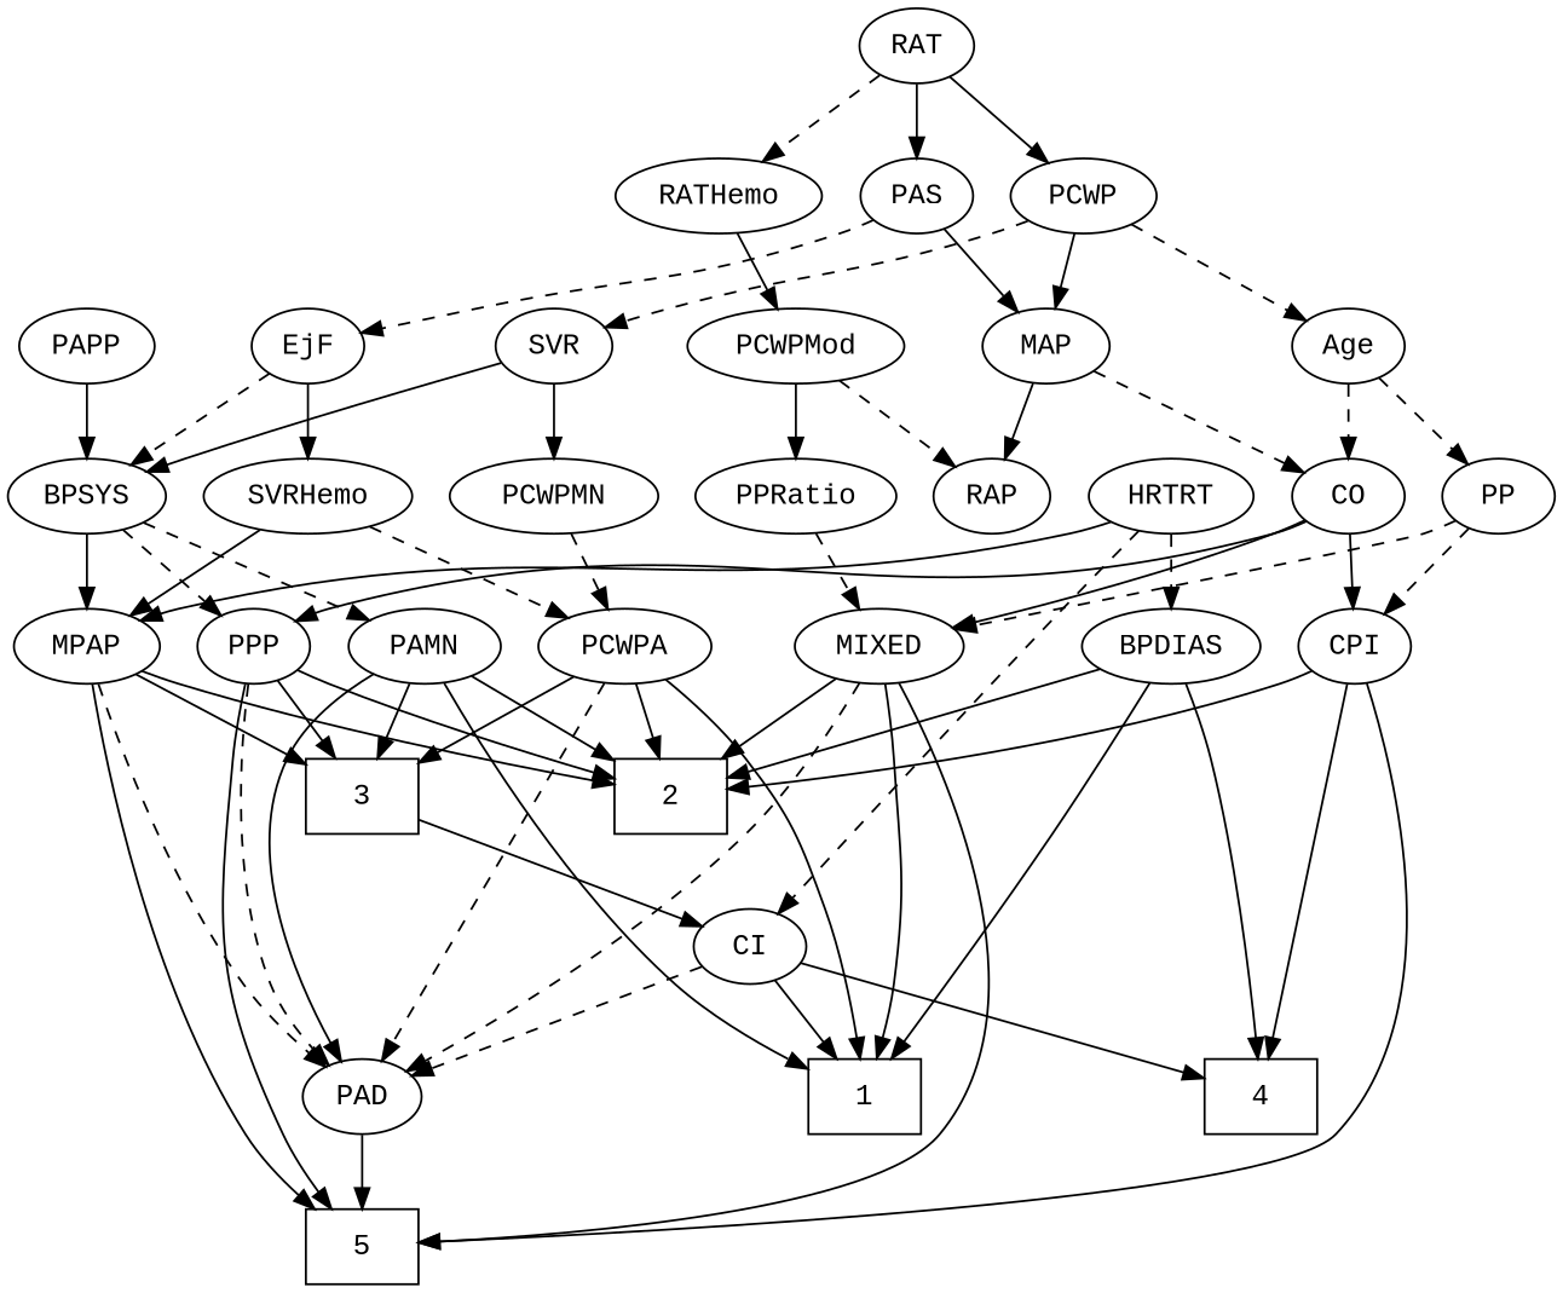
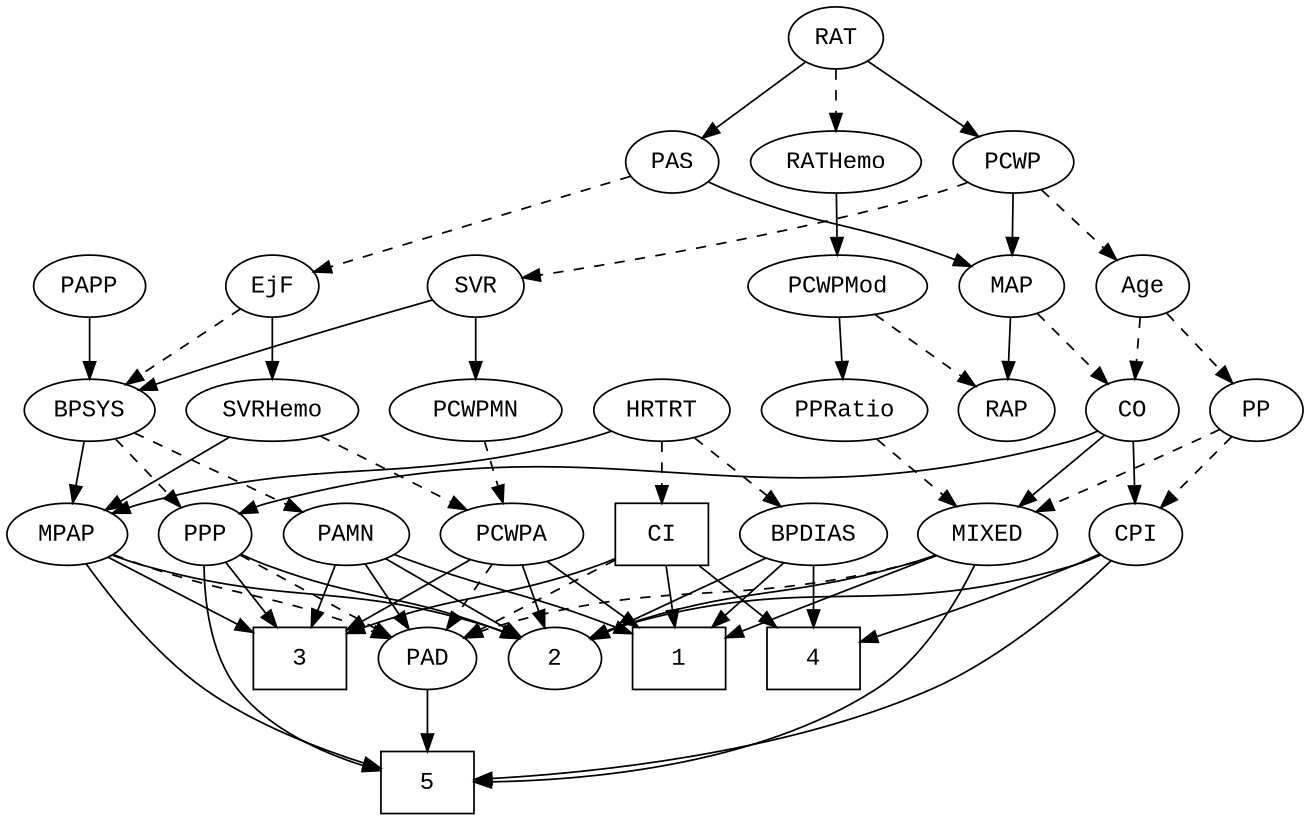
  strict digraph {
    fontname="Liberation Mono"
    node [fontname="Liberation Mono"]
    edge [fontname="Liberation Mono" style=solid]
    1 [height=0.5 shape=box width=0.75]
-   2 [height=0.5 shape=box width=0.75]
+   2 [height=0.5 shape=ellipse width=0.75]
    3 [height=0.5 shape=box width=0.75]
    4 [height=0.5 shape=box width=0.75]
    5 [height=0.5 shape=box width=0.75]
    Age [height=0.5 width=0.75]
    CO [height=0.5 width=0.75]
    PP [height=0.5 width=0.75]
    MIXED [height=0.5 width=1.1193]
    PPP [height=0.5 width=0.75]
    CPI [height=0.5 width=0.75]
    PAD [height=0.5 width=0.79437]
    EjF [height=0.5 width=0.75]
    SVRHemo [height=0.5 width=1.3902]
    BPSYS [height=0.5 width=1.0471]
    MPAP [height=0.5 width=0.97491]
    PCWPA [height=0.5 width=1.1555]
    HRTRT [height=0.5 width=1.1013]
    BPDIAS [height=0.5 width=1.1735]
-   CI [height=0.5 width=0.75]
+   CI [height=0.5 width=0.75 shape=box]
    RAP [height=0.5 width=0.77632]
    PAMN [height=0.5 width=1.011]
    PAS [height=0.5 width=0.75]
    MAP [height=0.5 width=0.84854]
    RATHemo [height=0.5 width=1.3721]
    PCWPMod [height=0.5 width=1.4443]
    PPRatio [height=0.5 width=1.1013]
    PAPP [height=0.5 width=0.88464]
    RAT [height=0.5 width=0.75827]
    PCWP [height=0.5 width=0.97491]
    SVR [height=0.5 width=0.77632]
    PCWPMN [height=0.5 width=1.3902]
    Age -> CO [style=dashed]
    Age -> PP [style=dashed]
    CO -> MIXED
    CO -> PPP
    CO -> CPI
    PP -> MIXED [style=dashed]
    PP -> CPI [style=dashed]
    MIXED -> 1
    MIXED -> 2
    MIXED -> 5
    MIXED -> PAD [style=dashed]
    PPP -> 2
    PPP -> 3
    PPP -> 5
    PPP -> PAD [style=dashed]
    CPI -> 2
    CPI -> 4
    CPI -> 5
    PAD -> 5
    EjF -> SVRHemo
    EjF -> BPSYS [style=dashed]
    SVRHemo -> MPAP
    SVRHemo -> PCWPA [style=dashed]
    BPSYS -> PPP [style=dashed]
    BPSYS -> MPAP
    BPSYS -> PAMN [style=dashed]
    MPAP -> 2
    MPAP -> 3
    MPAP -> 5
    MPAP -> PAD [style=dashed]
    PCWPA -> 1
    PCWPA -> 2
    PCWPA -> 3
    PCWPA -> PAD [style=dashed]
    HRTRT -> MPAP
    HRTRT -> BPDIAS [style=dashed]
    HRTRT -> CI [style=dashed]
    BPDIAS -> 1
    BPDIAS -> 2
    BPDIAS -> 4
    CI -> 1
-   3 -> CI
+   CI -> 3
    CI -> 4
    CI -> PAD [style=dashed]
    PAMN -> 1
    PAMN -> 2
    PAMN -> 3
    PAMN -> PAD
    PAS -> EjF [style=dashed]
    PAS -> MAP
    MAP -> CO [style=dashed]
    MAP -> RAP
    RATHemo -> PCWPMod
    PCWPMod -> RAP [style=dashed]
    PCWPMod -> PPRatio
    PPRatio -> MIXED [style=dashed]
    PAPP -> BPSYS
    RAT -> PAS
    RAT -> RATHemo [style=dashed]
    RAT -> PCWP
    PCWP -> Age [style=dashed]
    PCWP -> MAP
    PCWP -> SVR [style=dashed]
    SVR -> BPSYS
    SVR -> PCWPMN
    PCWPMN -> PCWPA [style=dashed]
  }
